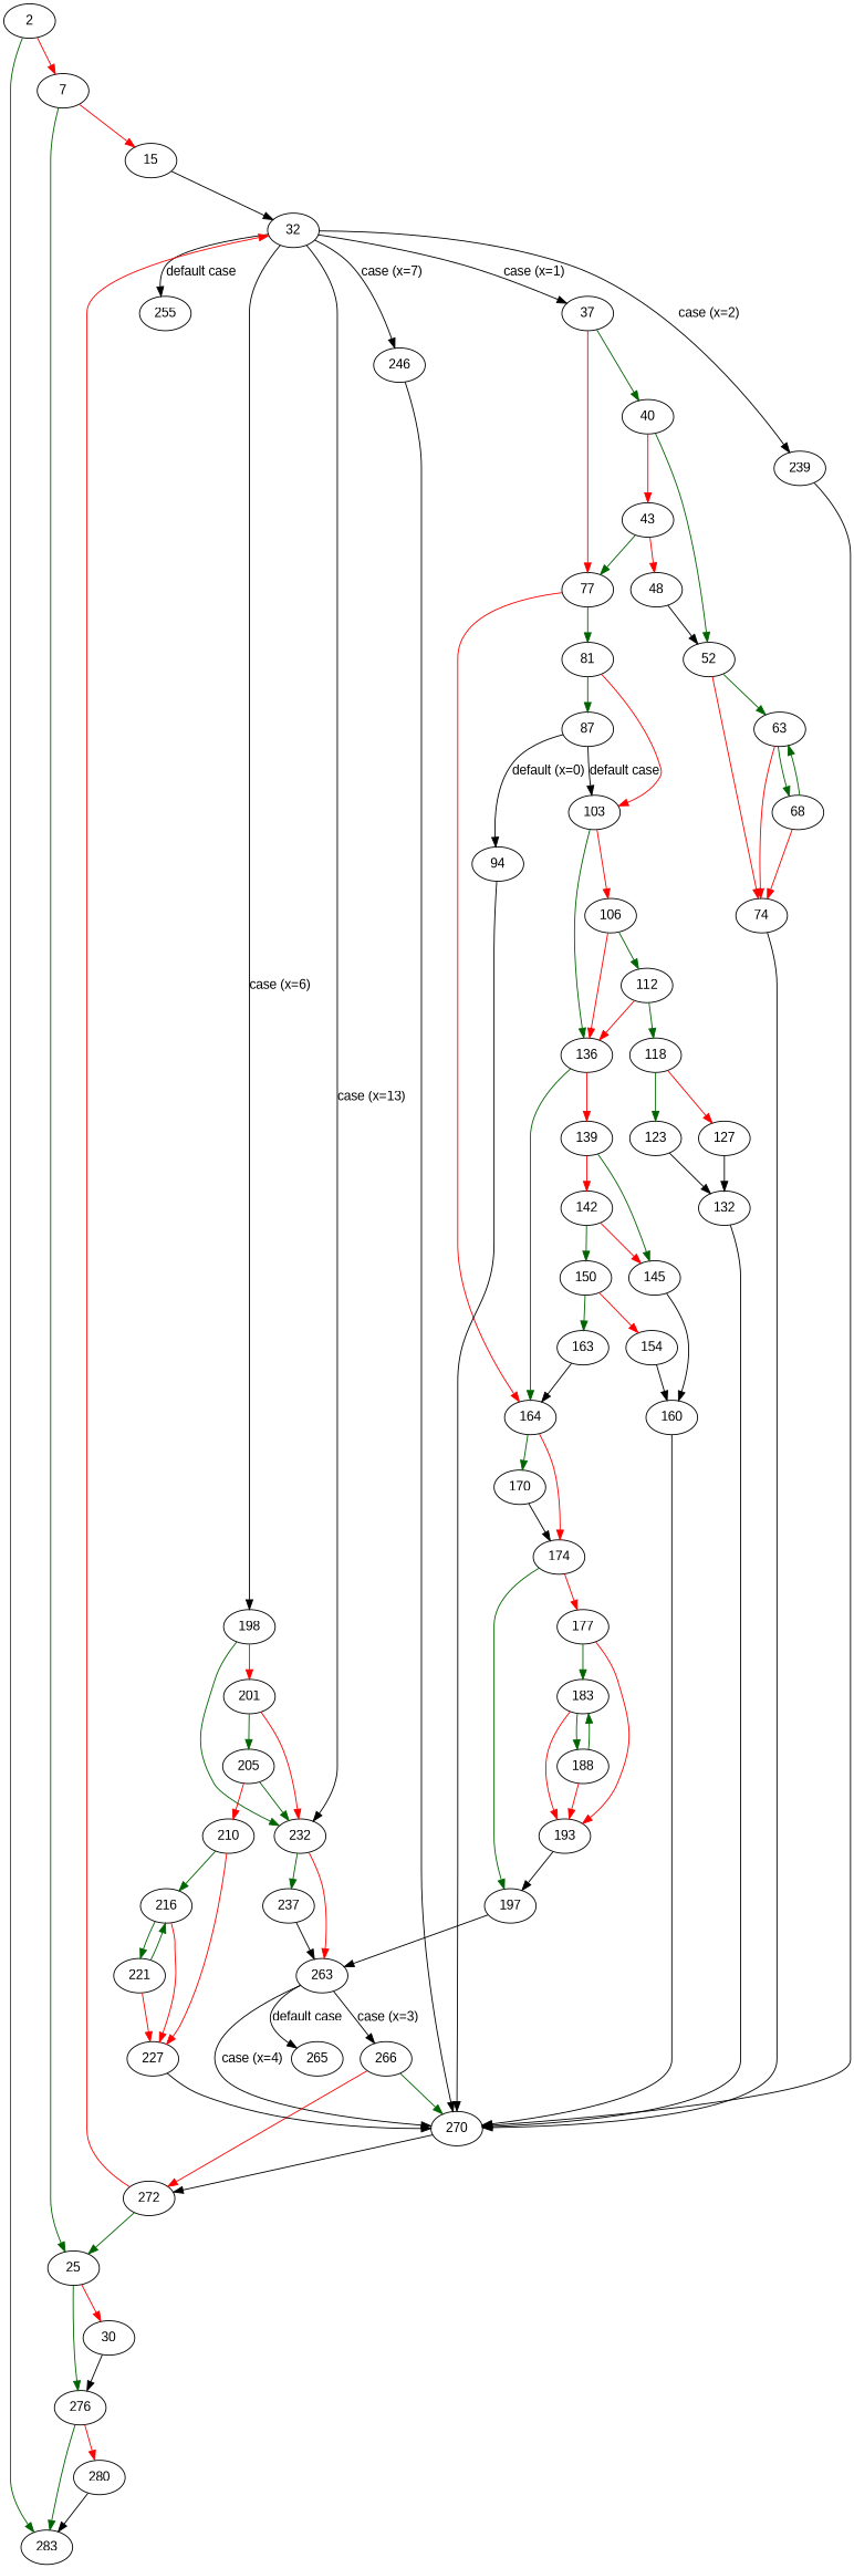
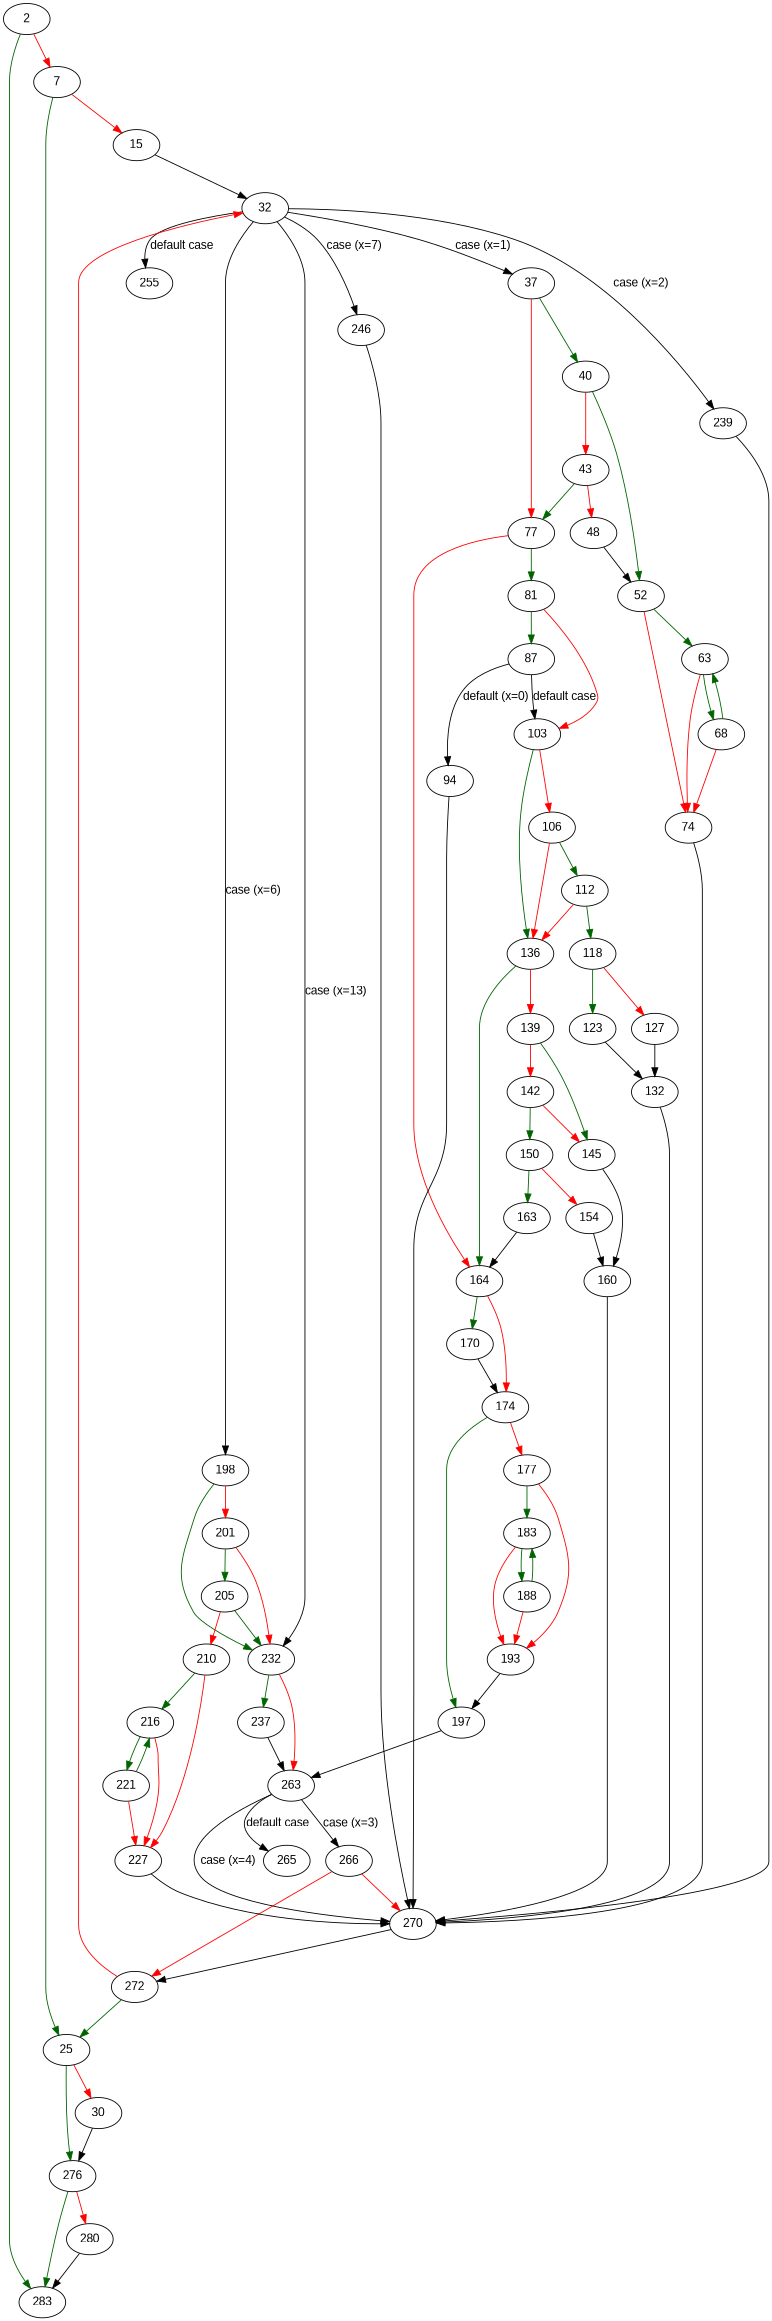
  strict digraph {
    fontname="Liberation Sans"
    node [fontname="Liberation Sans"]
    edge [color=darkgreen cond=true fontname="Liberation Sans"]
    2 [entry=true]
    283
    7
    25
    15
    276
    30
    32
    280
    37
    246
    239
    198
    232
    255
    40
    77
    270
    201
    263
    237
    52
    43
    81
    164
    272
    205
    266
    265
    63
    74
    48
    87
    103
    170
    174
    68
    94
    136
    106
    197
    177
    139
    112
    145
    142
    118
    123
    127
    132
    160
    150
    163
    154
    183
    n56 [label=193]
    188
    210
    216
    227
    221
    2 -> 283
    2 -> 7 [color=red cond=false]
    7 -> 25
    7 -> 15 [color=red cond=false]
    25 -> 276
    25 -> 30 [color=red cond=false]
    15 -> 32 [color="" cond=""]
    276 -> 283
    276 -> 280 [color=red cond=false]
    30 -> 276 [color="" cond=""]
    32 -> 37 [cond="case (x=1)" label="case (x=1)" color=""]
    32 -> 246 [cond="case (x=7)" label="case (x=7)" color=""]
    32 -> 239 [cond="case (x=2)" label="case (x=2)" color=""]
    32 -> 198 [cond="case (x=6)" label="case (x=6)" color=""]
    32 -> 232 [cond="case (x=13)" label="case (x=13)" color=""]
    32 -> 255 [cond="default case" label="default case" color=""]
    280 -> 283 [color="" cond=""]
    37 -> 40
    37 -> 77 [color=red cond=false]
    246 -> 270 [color="" cond=""]
    239 -> 270 [color="" cond=""]
    198 -> 232
    198 -> 201 [color=red cond=false]
    232 -> 263 [color=red cond=false]
    232 -> 237
    40 -> 52
    40 -> 43 [color=red cond=false]
    77 -> 81
    77 -> 164 [color=red cond=false]
    270 -> 272 [color="" cond=""]
    201 -> 232 [color=red cond=false]
    201 -> 205
    263 -> 270 [cond="case (x=4)" label="case (x=4)" color=""]
    263 -> 266 [cond="case (x=3)" label="case (x=3)" color=""]
    263 -> 265 [cond="default case" label="default case" color=""]
    237 -> 263 [color="" cond=""]
    52 -> 63
    52 -> 74 [color=red cond=false]
    43 -> 77
    43 -> 48 [color=red cond=false]
    81 -> 87
    81 -> 103 [color=red cond=false]
    164 -> 170
    164 -> 174 [color=red cond=false]
    272 -> 25
    272 -> 32 [color=red cond=false]
    205 -> 232
    205 -> 210 [color=red cond=false]
-   266 -> 270
+   266 -> 270 [color=red]
    266 -> 272 [color=red cond=false]
    63 -> 74 [color=red cond=false]
    63 -> 68
    74 -> 270 [color="" cond=""]
    48 -> 52 [color="" cond=""]
    87 -> 103 [cond="default case" label="default case" color=""]
    87 -> 94 [cond="case (x=0)" label="default (x=0)" color=""]
    103 -> 136
    103 -> 106 [color=red cond=false]
    170 -> 174 [color="" cond=""]
    174 -> 197
    174 -> 177 [color=red cond=false]
    68 -> 63
    68 -> 74 [color=red cond=false]
    94 -> 270 [color="" cond=""]
    136 -> 164
    136 -> 139 [color=red cond=false]
    106 -> 136 [color=red cond=false]
    106 -> 112
    197 -> 263 [color="" cond=""]
    177 -> 183
    177 -> n56 [color=red cond=false]
    139 -> 145
    139 -> 142 [color=red cond=false]
    112 -> 136 [color=red cond=false]
    112 -> 118
    145 -> 160 [color="" cond=""]
    142 -> 145 [color=red cond=false]
    142 -> 150
    118 -> 123
    118 -> 127 [color=red cond=false]
    123 -> 132 [color="" cond=""]
    127 -> 132 [color="" cond=""]
    132 -> 270 [color="" cond=""]
    160 -> 270 [color="" cond=""]
    150 -> 163
    150 -> 154 [color=red cond=false]
    163 -> 164 [color="" cond=""]
    154 -> 160 [color="" cond=""]
    183 -> n56 [color=red cond=false]
    183 -> 188
    n56 -> 197 [color="" cond=""]
    188 -> 183
    188 -> n56 [color=red cond=false]
    210 -> 216
    210 -> 227 [color=red cond=false]
    216 -> 227 [color=red cond=false]
    216 -> 221
    227 -> 270 [color="" cond=""]
    221 -> 216
    221 -> 227 [color=red cond=false]
  }
